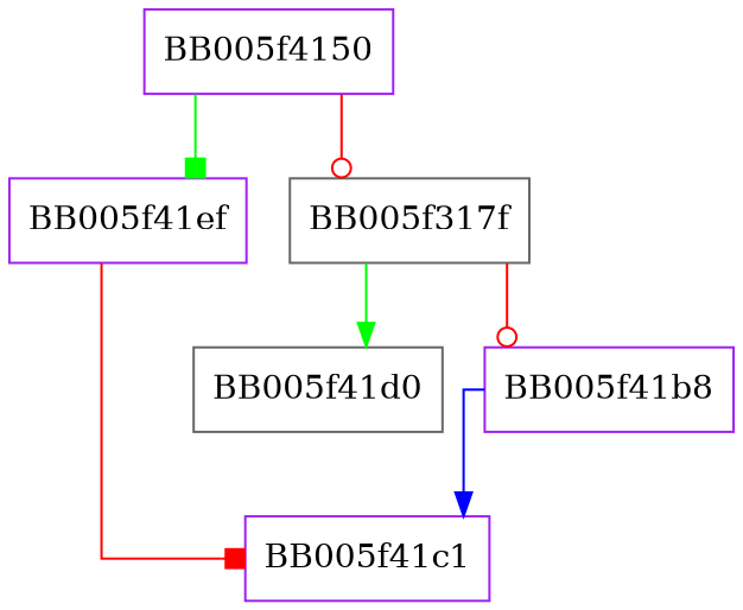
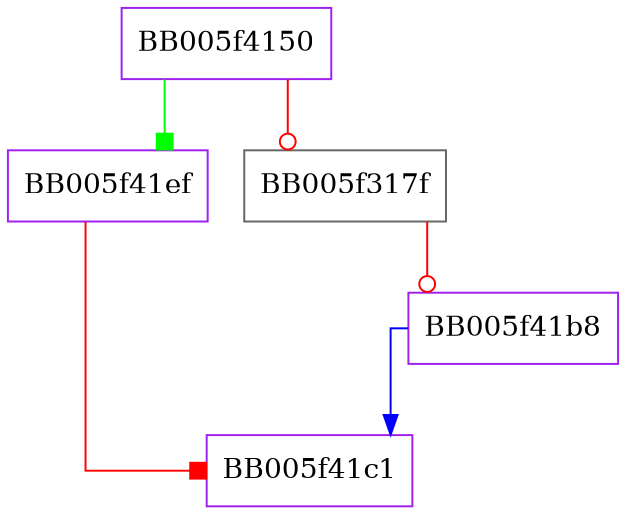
  digraph {
    splines=ortho
    node [color=purple shape=box]
    edge [arrowhead=box color=red]
    BB005f4150
    BB005f41ef
    n3 [color=gray40 label=BB005f317f]
    BB005f41c1
-   BB005f41d0 [color=gray40]
    BB005f41b8
    BB005f4150 -> BB005f41ef [color=green]
    BB005f4150 -> n3 [arrowhead=odot]
    BB005f41ef -> BB005f41c1
-   n3 -> BB005f41d0 [arrowhead=normal color=green]
    n3 -> BB005f41b8 [arrowhead=odot]
    BB005f41b8 -> BB005f41c1 [arrowhead=normal color=blue]
  }
